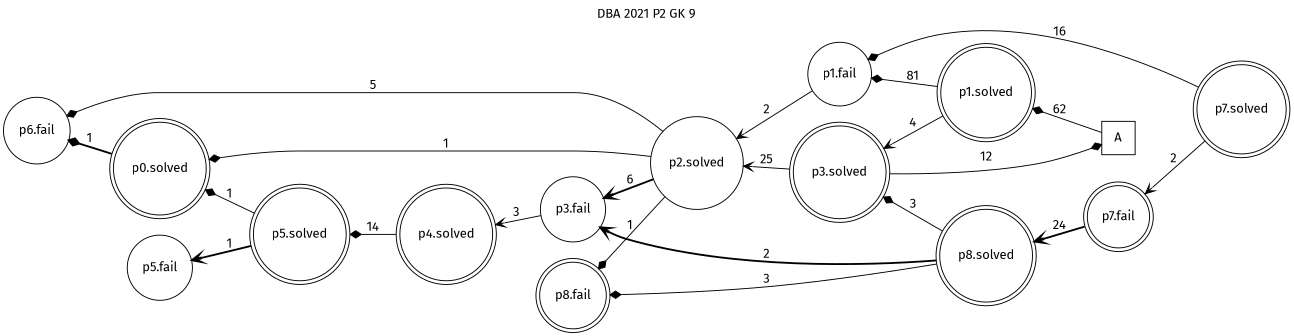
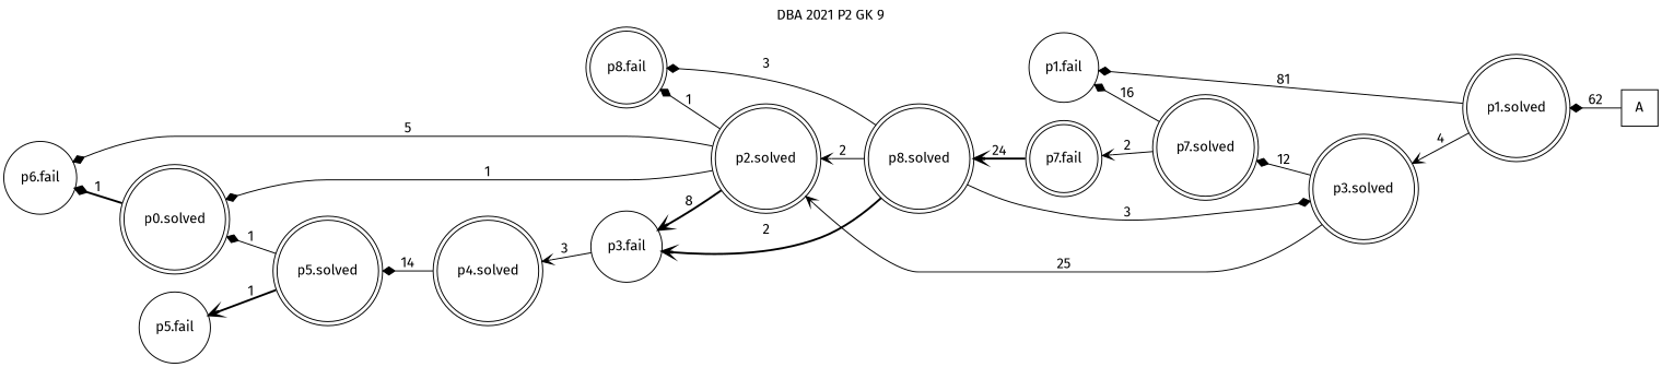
  digraph {
    fontname="Fira Sans"
    label=" DBA 2021 P2 GK 9 "
    labelloc=tl
    rankdir=RL
    node [fontname="Fira Sans" shape=doublecircle]
    edge [arrowhead=diamond fontname="Fira Sans" style=solid]
    n1 [label=A shape=square]
    n2 [label="p1.solved"]
    n3 [label="p3.solved"]
    n4 [label="p1.fail" shape=circle]
    n5 [label="p7.solved"]
-   n6 [label="p2.solved" shape=circle]
+   n6 [label="p2.solved"]
    n7 [label="p8.solved"]
    n8 [label="p3.fail" shape=circle]
    n9 [label="p8.fail"]
    n10 [label="p7.fail"]
    n11 [label="p6.fail" shape=circle]
    n12 [label="p0.solved"]
    n13 [label="p4.solved"]
    n14 [label="p5.solved"]
    n15 [label="p5.fail" shape=circle]
    n1 -> n2 [label=62]
    n2 -> n3 [arrowhead=vee label=4]
    n2 -> n4 [label=81]
-   n3 -> n1 [label=12]
+   n3 -> n5 [label=12]
    n3 -> n6 [arrowhead=vee label=25]
    n5 -> n4 [label=16]
    n5 -> n10 [arrowhead=vee label=2]
-   n6 -> n8 [arrowhead=vee label=6 style=bold]
+   n6 -> n8 [arrowhead=vee label=8 style=bold]
    n6 -> n9 [label=1]
    n6 -> n11 [label=5]
    n6 -> n12 [label=1]
    n7 -> n3 [label=3]
-   n4 -> n6 [arrowhead=vee label=2]
+   n7 -> n6 [arrowhead=vee label=2]
    n7 -> n8 [arrowhead=vee label=2 style=bold]
    n7 -> n9 [label=3]
    n8 -> n13 [arrowhead=vee label=3]
    n10 -> n7 [arrowhead=vee label=24 style=bold]
    n12 -> n11 [label=1 style=bold]
    n13 -> n14 [label=14]
    n14 -> n12 [label=1]
    n14 -> n15 [arrowhead=vee label=1 style=bold]
  }
